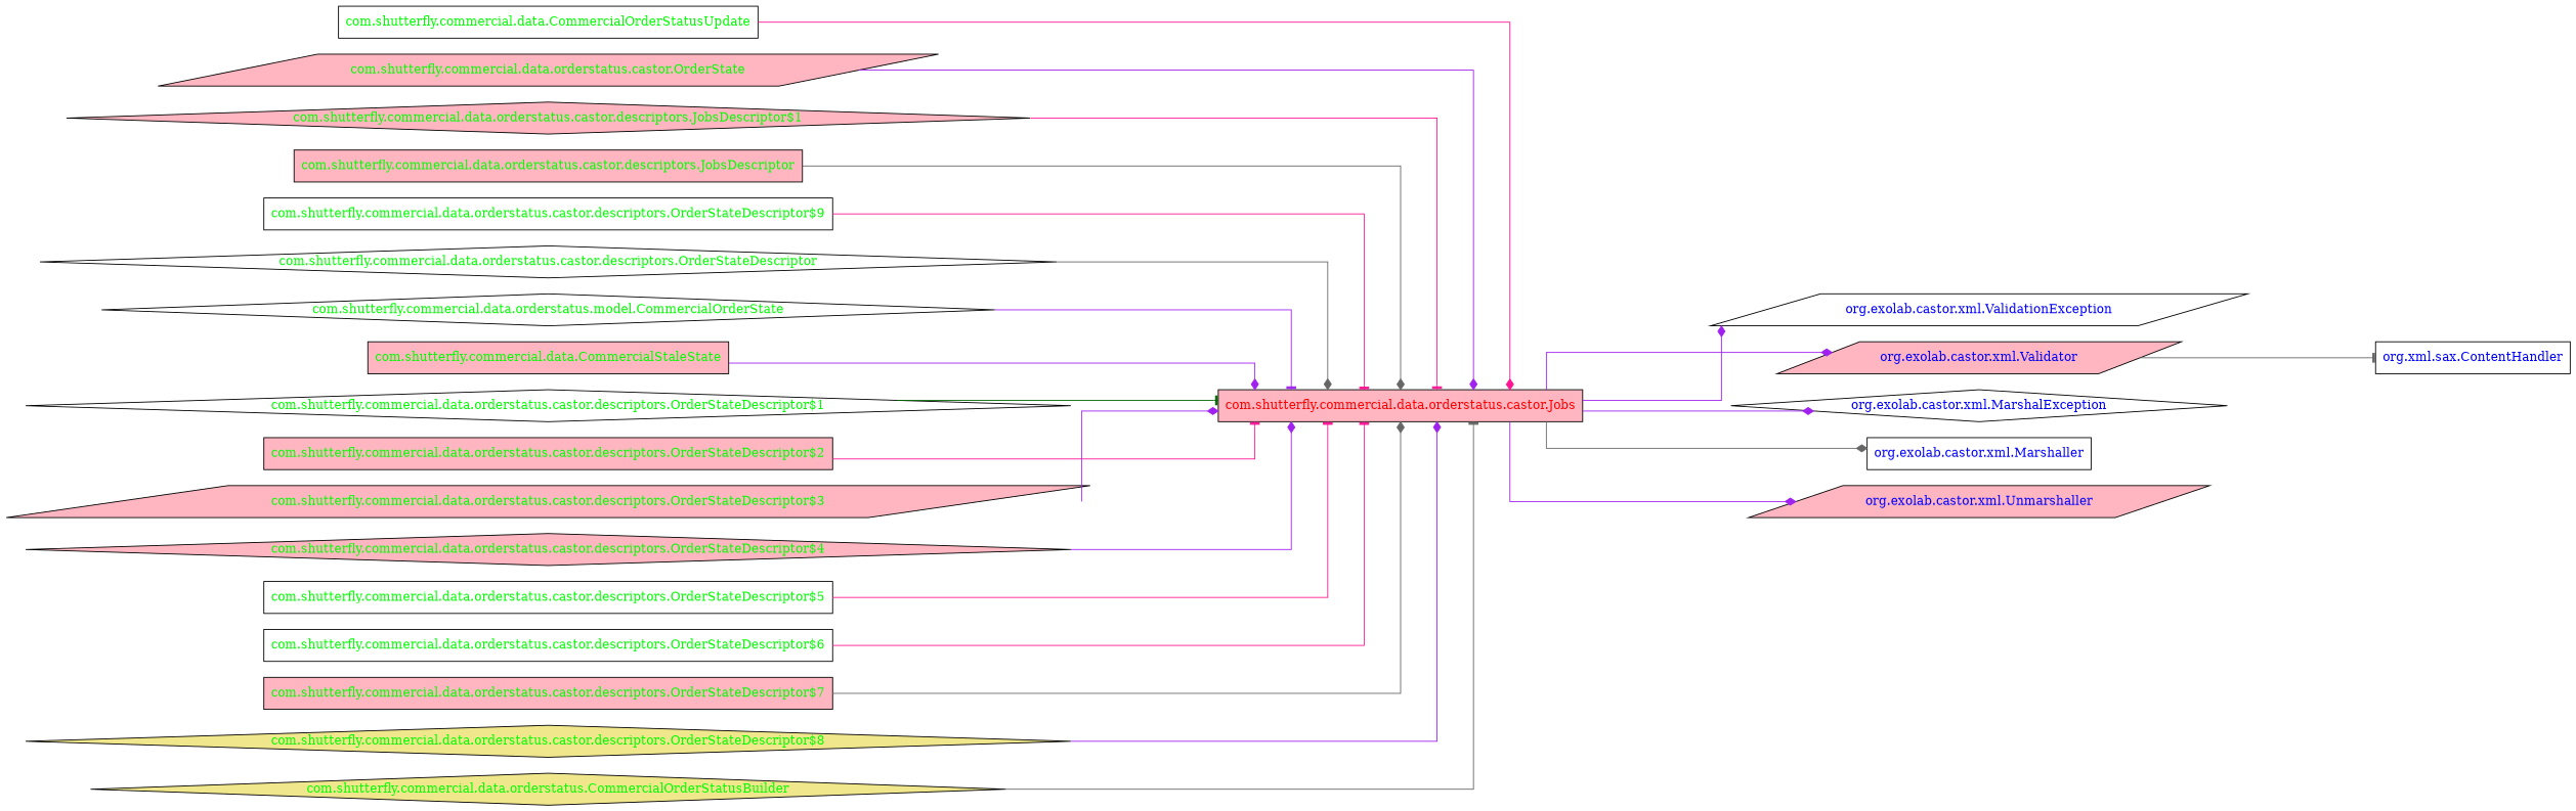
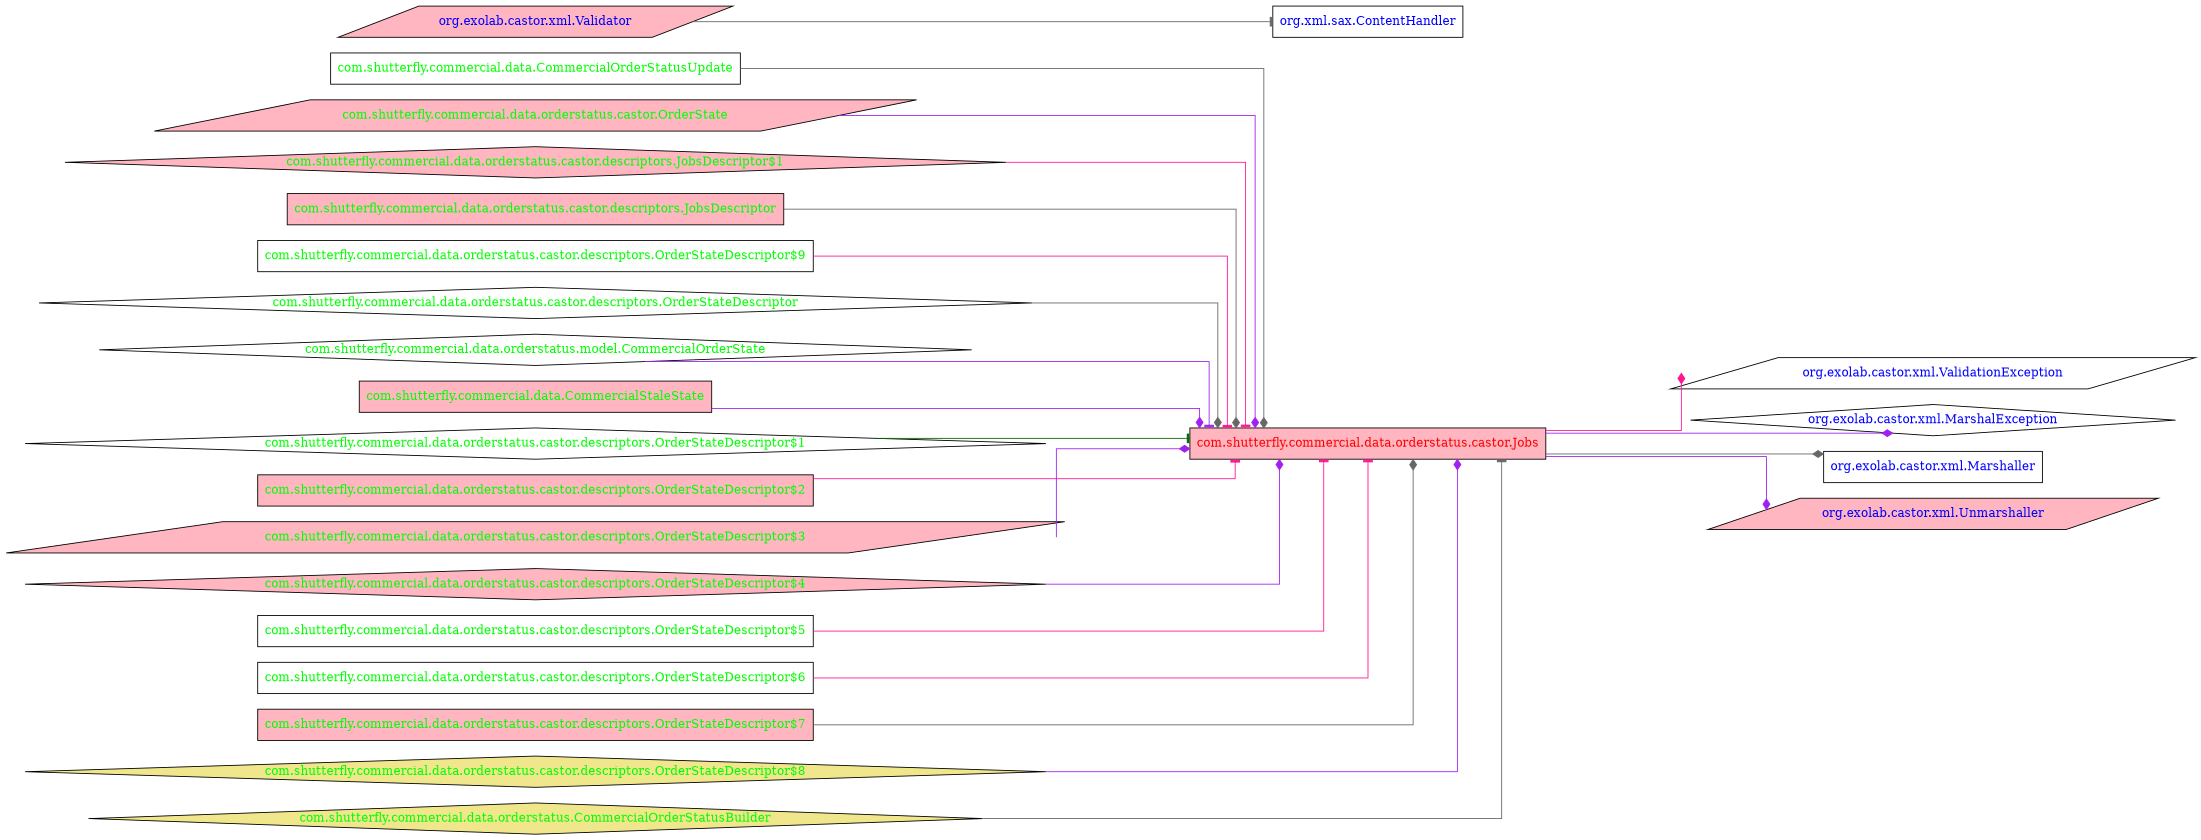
  digraph {
    concentrate=true
    rankdir=LR
    ranksep=2.0
    splines=ortho
    node [fillcolor=lightpink fontcolor=green shape=box style=filled]
    edge [arrowhead=diamond color=purple]
    "com.shutterfly.commercial.data.orderstatus.castor.Jobs" [fontcolor=red]
    "org.exolab.castor.xml.ValidationException" [fillcolor=white fontcolor=blue shape=parallelogram]
    "org.exolab.castor.xml.Validator" [fontcolor=blue shape=parallelogram]
    "org.exolab.castor.xml.MarshalException" [fillcolor=white fontcolor=blue shape=diamond]
    "org.exolab.castor.xml.Marshaller" [fillcolor=white fontcolor=blue]
    "org.exolab.castor.xml.Unmarshaller" [fontcolor=blue shape=parallelogram]
    "org.xml.sax.ContentHandler" [fillcolor=white fontcolor=blue]
    "com.shutterfly.commercial.data.CommercialOrderStatusUpdate" [fillcolor=white]
    "com.shutterfly.commercial.data.orderstatus.castor.OrderState" [shape=parallelogram]
    "com.shutterfly.commercial.data.orderstatus.castor.descriptors.JobsDescriptor$1" [shape=diamond]
    "com.shutterfly.commercial.data.orderstatus.castor.descriptors.JobsDescriptor"
    "com.shutterfly.commercial.data.orderstatus.castor.descriptors.OrderStateDescriptor$9" [fillcolor=white]
    "com.shutterfly.commercial.data.orderstatus.castor.descriptors.OrderStateDescriptor" [fillcolor=white shape=diamond]
    "com.shutterfly.commercial.data.orderstatus.model.CommercialOrderState" [fillcolor=white shape=diamond]
    "com.shutterfly.commercial.data.CommercialStaleState"
    "com.shutterfly.commercial.data.orderstatus.castor.descriptors.OrderStateDescriptor$1" [fillcolor=white shape=diamond]
    "com.shutterfly.commercial.data.orderstatus.castor.descriptors.OrderStateDescriptor$2"
    "com.shutterfly.commercial.data.orderstatus.castor.descriptors.OrderStateDescriptor$3" [shape=parallelogram]
    "com.shutterfly.commercial.data.orderstatus.castor.descriptors.OrderStateDescriptor$4" [shape=diamond]
    "com.shutterfly.commercial.data.orderstatus.castor.descriptors.OrderStateDescriptor$5" [fillcolor=white]
    "com.shutterfly.commercial.data.orderstatus.castor.descriptors.OrderStateDescriptor$6" [fillcolor=white]
    "com.shutterfly.commercial.data.orderstatus.castor.descriptors.OrderStateDescriptor$7"
    "com.shutterfly.commercial.data.orderstatus.castor.descriptors.OrderStateDescriptor$8" [fillcolor=khaki shape=diamond]
    "com.shutterfly.commercial.data.orderstatus.CommercialOrderStatusBuilder" [fillcolor=khaki shape=diamond]
-   "com.shutterfly.commercial.data.orderstatus.castor.Jobs" -> "org.exolab.castor.xml.ValidationException"
-   "com.shutterfly.commercial.data.orderstatus.castor.Jobs" -> "org.exolab.castor.xml.Validator"
+   "com.shutterfly.commercial.data.orderstatus.castor.Jobs" -> "org.exolab.castor.xml.ValidationException" [color=deeppink]
    "com.shutterfly.commercial.data.orderstatus.castor.Jobs" -> "org.exolab.castor.xml.MarshalException"
    "com.shutterfly.commercial.data.orderstatus.castor.Jobs" -> "org.exolab.castor.xml.Marshaller" [color=gray40]
    "com.shutterfly.commercial.data.orderstatus.castor.Jobs" -> "org.exolab.castor.xml.Unmarshaller"
    "org.exolab.castor.xml.Validator" -> "org.xml.sax.ContentHandler" [arrowhead=tee color=gray40]
-   "com.shutterfly.commercial.data.CommercialOrderStatusUpdate" -> "com.shutterfly.commercial.data.orderstatus.castor.Jobs" [color=deeppink]
+   "com.shutterfly.commercial.data.CommercialOrderStatusUpdate" -> "com.shutterfly.commercial.data.orderstatus.castor.Jobs" [color=gray40]
    "com.shutterfly.commercial.data.orderstatus.castor.OrderState" -> "com.shutterfly.commercial.data.orderstatus.castor.Jobs"
    "com.shutterfly.commercial.data.orderstatus.castor.descriptors.JobsDescriptor$1" -> "com.shutterfly.commercial.data.orderstatus.castor.Jobs" [arrowhead=tee color=deeppink]
    "com.shutterfly.commercial.data.orderstatus.castor.descriptors.JobsDescriptor" -> "com.shutterfly.commercial.data.orderstatus.castor.Jobs" [color=gray40]
    "com.shutterfly.commercial.data.orderstatus.castor.descriptors.OrderStateDescriptor$9" -> "com.shutterfly.commercial.data.orderstatus.castor.Jobs" [arrowhead=tee color=deeppink]
    "com.shutterfly.commercial.data.orderstatus.castor.descriptors.OrderStateDescriptor" -> "com.shutterfly.commercial.data.orderstatus.castor.Jobs" [color=gray40]
    "com.shutterfly.commercial.data.orderstatus.model.CommercialOrderState" -> "com.shutterfly.commercial.data.orderstatus.castor.Jobs" [arrowhead=tee]
    "com.shutterfly.commercial.data.CommercialStaleState" -> "com.shutterfly.commercial.data.orderstatus.castor.Jobs"
    "com.shutterfly.commercial.data.orderstatus.castor.descriptors.OrderStateDescriptor$1" -> "com.shutterfly.commercial.data.orderstatus.castor.Jobs" [arrowhead=tee color=darkgreen]
    "com.shutterfly.commercial.data.orderstatus.castor.descriptors.OrderStateDescriptor$2" -> "com.shutterfly.commercial.data.orderstatus.castor.Jobs" [arrowhead=tee color=deeppink]
    "com.shutterfly.commercial.data.orderstatus.castor.descriptors.OrderStateDescriptor$3" -> "com.shutterfly.commercial.data.orderstatus.castor.Jobs"
    "com.shutterfly.commercial.data.orderstatus.castor.descriptors.OrderStateDescriptor$4" -> "com.shutterfly.commercial.data.orderstatus.castor.Jobs"
    "com.shutterfly.commercial.data.orderstatus.castor.descriptors.OrderStateDescriptor$5" -> "com.shutterfly.commercial.data.orderstatus.castor.Jobs" [arrowhead=tee color=deeppink]
    "com.shutterfly.commercial.data.orderstatus.castor.descriptors.OrderStateDescriptor$6" -> "com.shutterfly.commercial.data.orderstatus.castor.Jobs" [arrowhead=tee color=deeppink]
    "com.shutterfly.commercial.data.orderstatus.castor.descriptors.OrderStateDescriptor$7" -> "com.shutterfly.commercial.data.orderstatus.castor.Jobs" [color=gray40]
    "com.shutterfly.commercial.data.orderstatus.castor.descriptors.OrderStateDescriptor$8" -> "com.shutterfly.commercial.data.orderstatus.castor.Jobs"
    "com.shutterfly.commercial.data.orderstatus.CommercialOrderStatusBuilder" -> "com.shutterfly.commercial.data.orderstatus.castor.Jobs" [arrowhead=tee color=gray40]
  }
